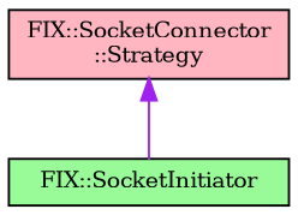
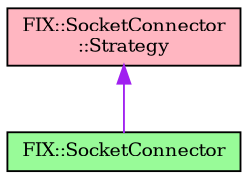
  digraph {
    fontname="DejaVu Serif"
    node [color=black fontname="DejaVu Serif" fontsize=10 shape=record style=filled]
    n1 [fillcolor=lightpink fontcolor=black height=0.2 label="FIX::SocketConnector\l::Strategy" width=0.4]
-   n2 [fillcolor=palegreen height=0.2 label="FIX::SocketInitiator" width=0.4]
+   n2 [fillcolor=palegreen height=0.2 label="FIX::SocketConnector" width=0.4]
    n1 -> n2 [color=purple dir=back fontname="DejaVu Serif" fontsize=10 labelfontname=Helvetica labelfontsize=10 style=solid]
  }
